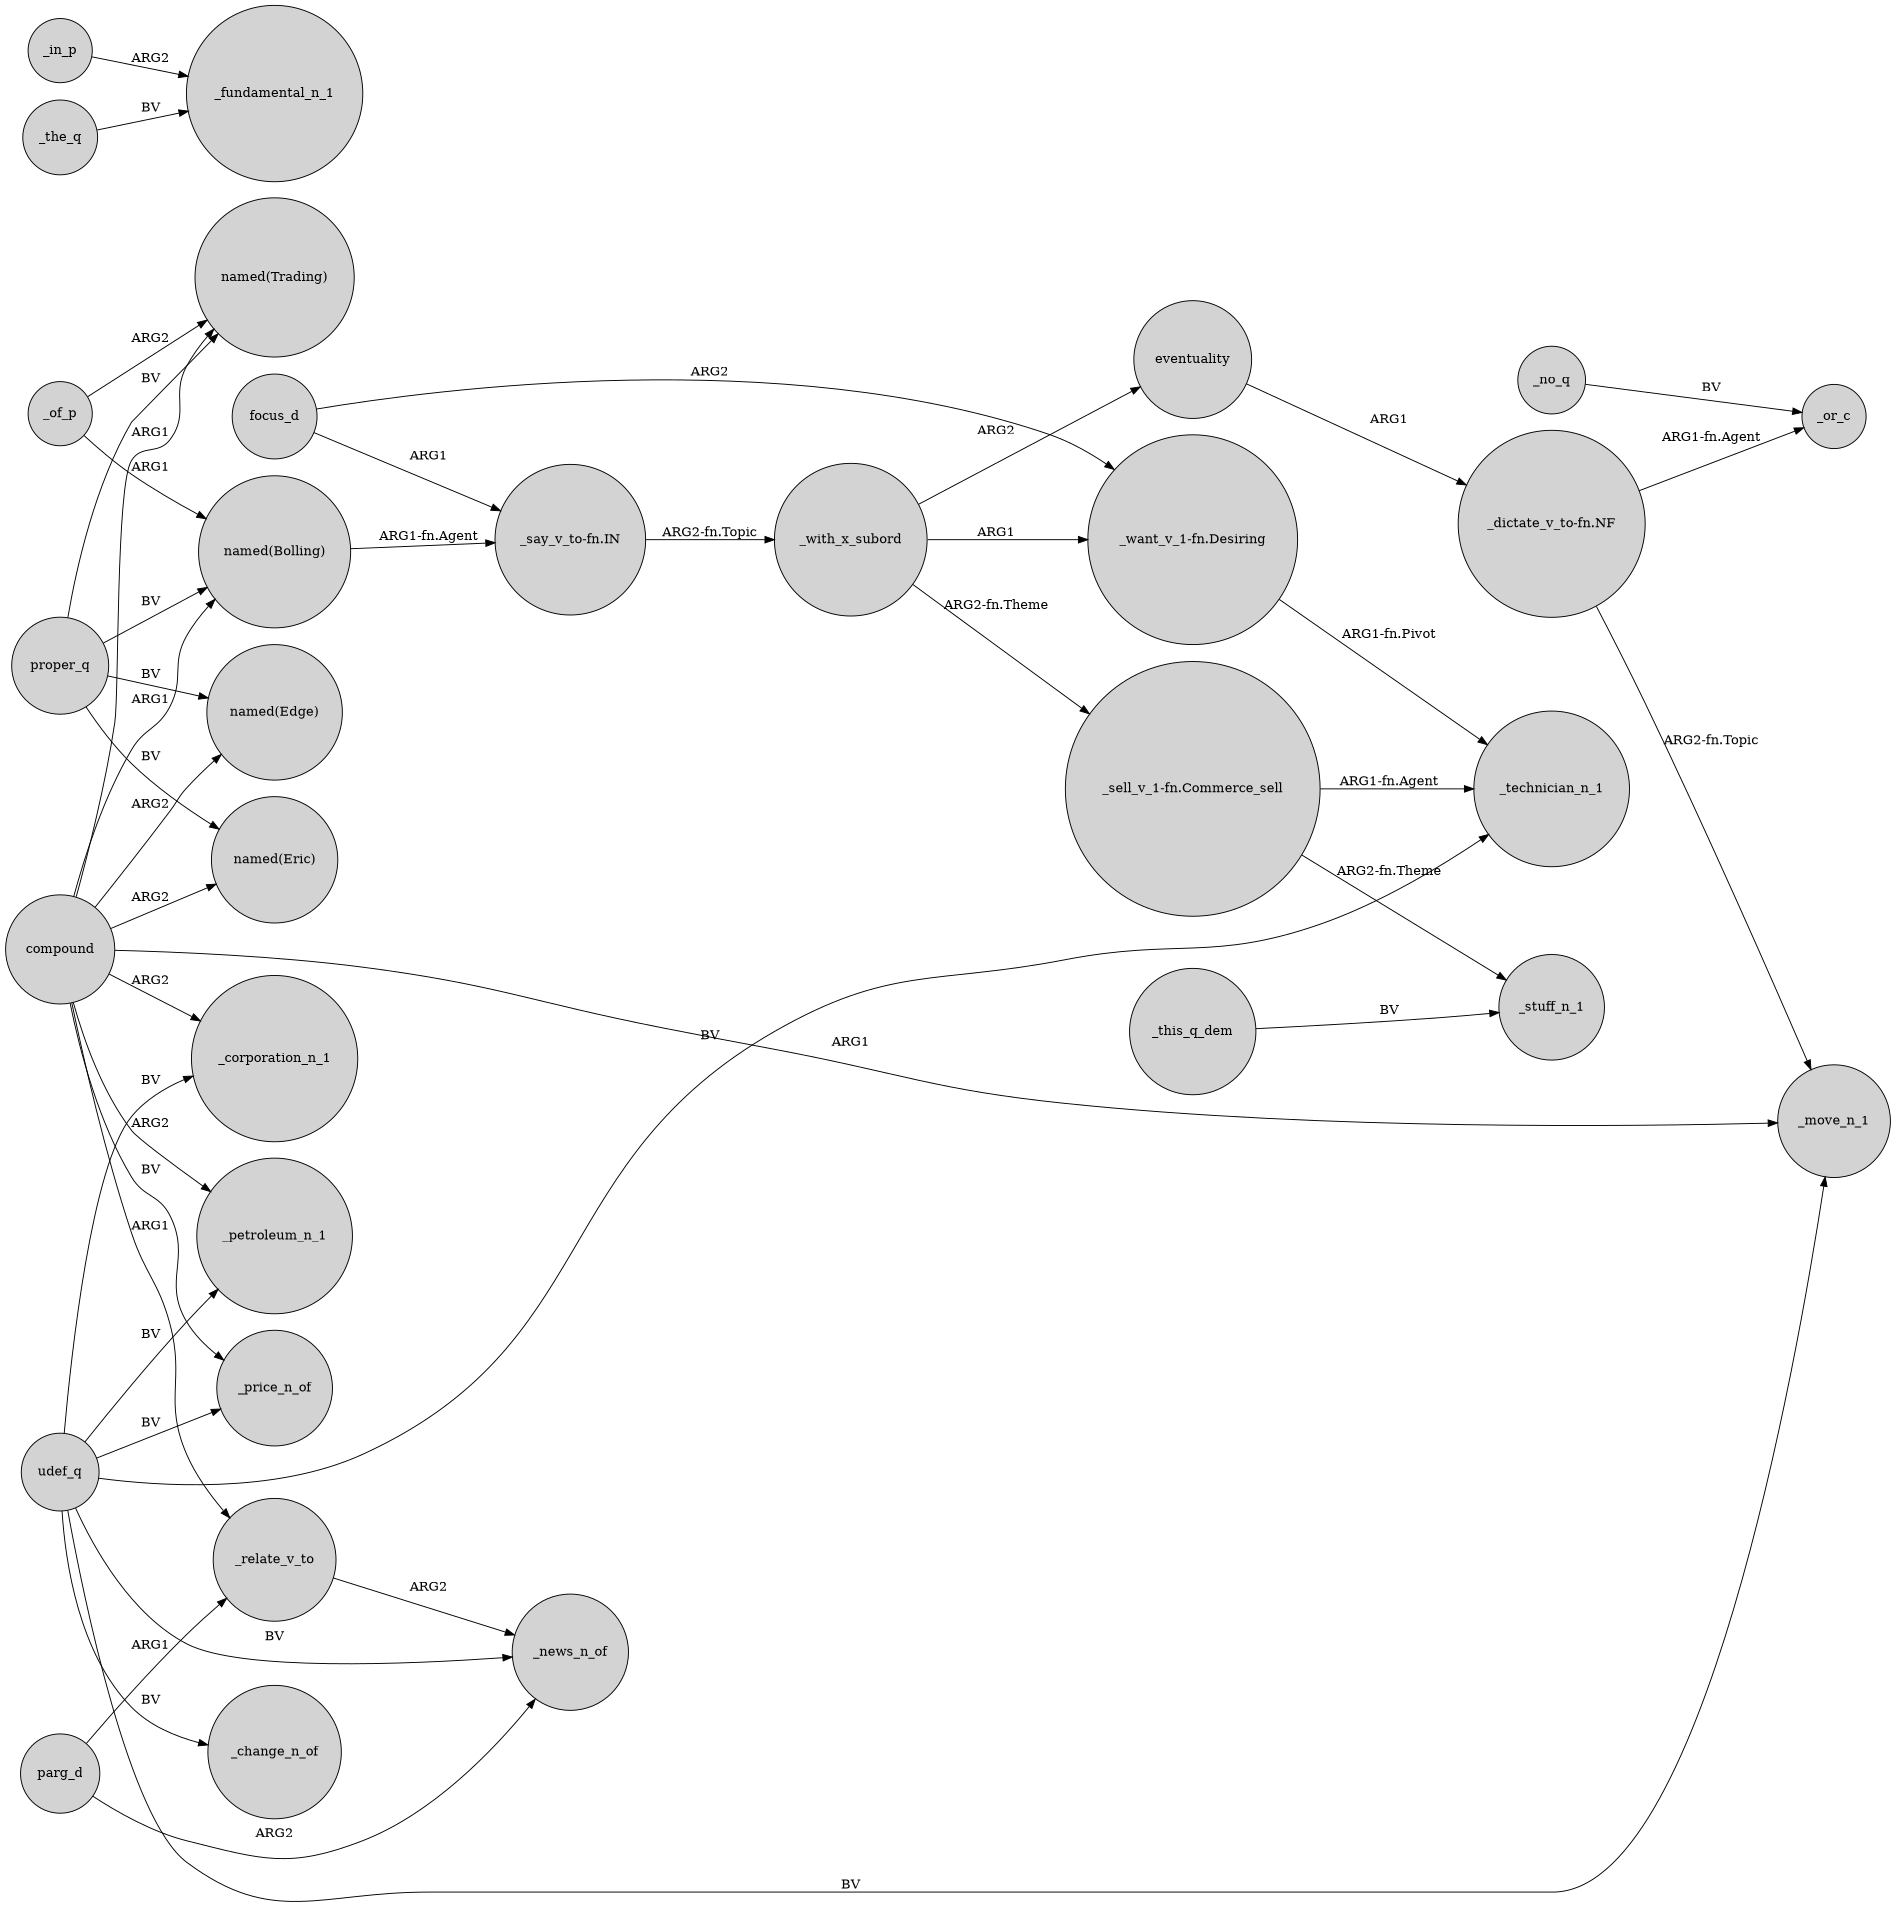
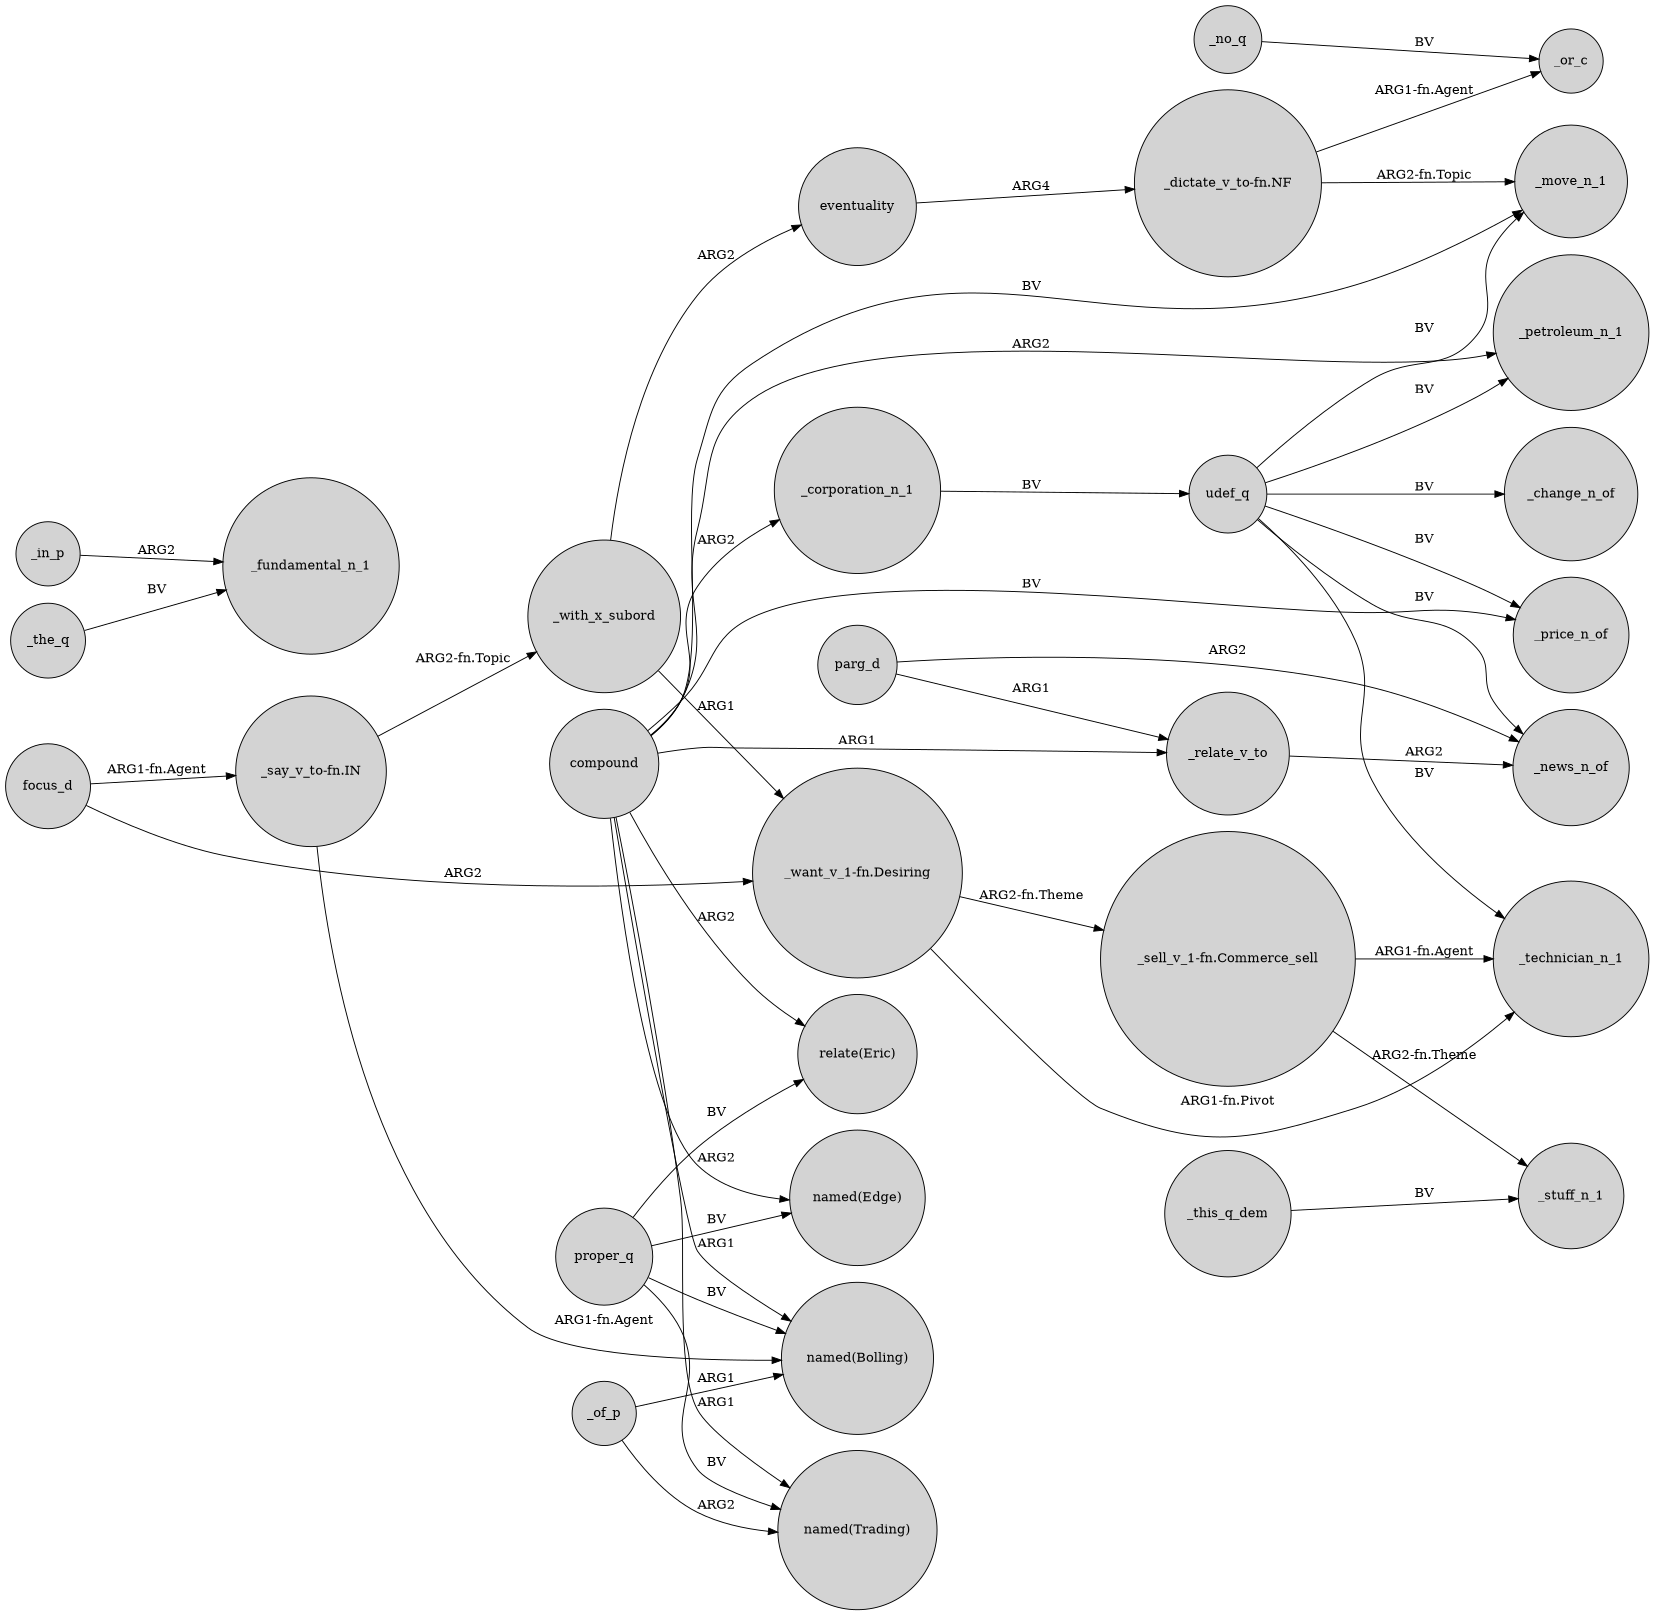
  digraph {
    rankdir=LR
    node [shape=circle style=filled]
    proper_q
-   "named(Eric)"
+   "named(Eric)" [label="relate(Eric)"]
    "named(Bolling)"
    "named(Trading)"
    "named(Edge)"
    "_say_v_to-fn.IN"
    _with_x_subord
    "_want_v_1-fn.Desiring"
    eventuality
    compound
    _petroleum_n_1
    _price_n_of
    _relate_v_to
    _move_n_1
    _corporation_n_1
    _news_n_of
    udef_q
    _technician_n_1
    _change_n_of
    _no_q
    _or_c
    "_sell_v_1-fn.Commerce_sell"
    _stuff_n_1
    parg_d
    "_dictate_v_to-fn.NF"
    _in_p
    _fundamental_n_1
    focus_d
    _this_q_dem
    _the_q
    _of_p
    proper_q -> "named(Eric)" [label=BV]
    proper_q -> "named(Bolling)" [label=BV]
    proper_q -> "named(Trading)" [label=BV]
    proper_q -> "named(Edge)" [label=BV]
-   "named(Bolling)" -> "_say_v_to-fn.IN" [label="ARG1-fn.Agent"]
+   "_say_v_to-fn.IN" -> "named(Bolling)" [label="ARG1-fn.Agent"]
    "_say_v_to-fn.IN" -> _with_x_subord [label="ARG2-fn.Topic"]
    _with_x_subord -> "_want_v_1-fn.Desiring" [label=ARG1]
    _with_x_subord -> eventuality [label=ARG2]
    "_want_v_1-fn.Desiring" -> _technician_n_1 [label="ARG1-fn.Pivot"]
-   _with_x_subord -> "_sell_v_1-fn.Commerce_sell" [label="ARG2-fn.Theme"]
-   eventuality -> "_dictate_v_to-fn.NF" [label=ARG1]
+   "_want_v_1-fn.Desiring" -> "_sell_v_1-fn.Commerce_sell" [label="ARG2-fn.Theme"]
+   eventuality -> "_dictate_v_to-fn.NF" [label=ARG4]
    compound -> "named(Eric)" [label=ARG2]
    compound -> "named(Bolling)" [label=ARG1]
    compound -> "named(Trading)" [label=ARG1]
    compound -> "named(Edge)" [label=ARG2]
    compound -> _petroleum_n_1 [label=ARG2]
    compound -> _price_n_of [label=BV]
    compound -> _relate_v_to [label=ARG1]
-   compound -> _move_n_1 [label=ARG1]
+   compound -> _move_n_1 [label=BV]
    compound -> _corporation_n_1 [label=ARG2]
    _relate_v_to -> _news_n_of [label=ARG2]
    udef_q -> _petroleum_n_1 [label=BV]
    udef_q -> _price_n_of [label=BV]
    udef_q -> _move_n_1 [label=BV]
-   udef_q -> _corporation_n_1 [label=BV]
+   _corporation_n_1 -> udef_q [label=BV]
    udef_q -> _news_n_of [label=BV]
    udef_q -> _technician_n_1 [label=BV]
    udef_q -> _change_n_of [label=BV]
    _no_q -> _or_c [label=BV]
    "_sell_v_1-fn.Commerce_sell" -> _technician_n_1 [label="ARG1-fn.Agent"]
    "_sell_v_1-fn.Commerce_sell" -> _stuff_n_1 [label="ARG2-fn.Theme"]
    parg_d -> _relate_v_to [label=ARG1]
    parg_d -> _news_n_of [label=ARG2]
    "_dictate_v_to-fn.NF" -> _move_n_1 [label="ARG2-fn.Topic"]
    "_dictate_v_to-fn.NF" -> _or_c [label="ARG1-fn.Agent"]
    _in_p -> _fundamental_n_1 [label=ARG2]
-   focus_d -> "_say_v_to-fn.IN" [label=ARG1]
+   focus_d -> "_say_v_to-fn.IN" [label="ARG1-fn.Agent"]
    focus_d -> "_want_v_1-fn.Desiring" [label=ARG2]
    _this_q_dem -> _stuff_n_1 [label=BV]
    _the_q -> _fundamental_n_1 [label=BV]
    _of_p -> "named(Bolling)" [label=ARG1]
    _of_p -> "named(Trading)" [label=ARG2]
  }
